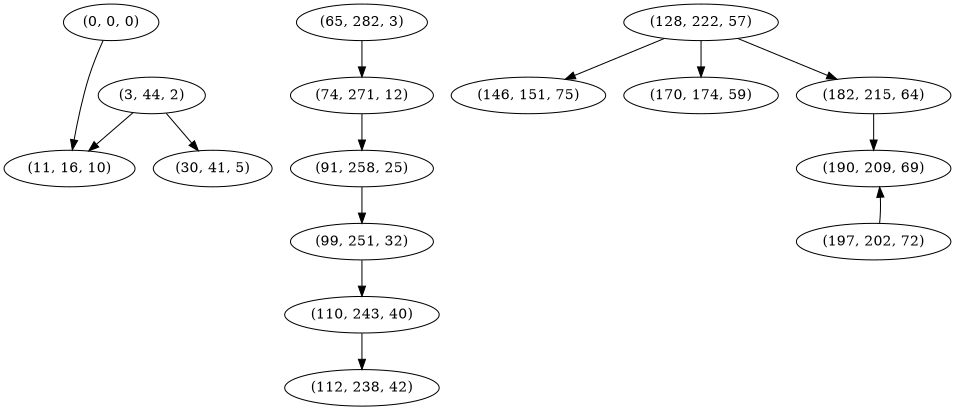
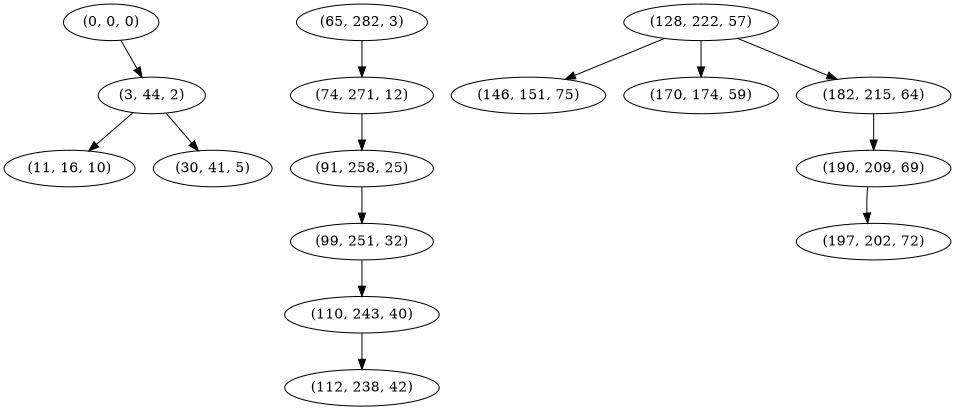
  digraph {
    "(0, 0, 0)"
    "(3, 44, 2)"
    "(11, 16, 10)"
    "(30, 41, 5)"
    "(65, 282, 3)"
    "(74, 271, 12)"
    "(91, 258, 25)"
    "(99, 251, 32)"
    "(110, 243, 40)"
    "(112, 238, 42)"
    "(128, 222, 57)"
    "(146, 151, 75)"
    "(170, 174, 59)"
    "(182, 215, 64)"
    "(190, 209, 69)"
    "(197, 202, 72)"
-   "(0, 0, 0)" -> "(11, 16, 10)"
+   "(0, 0, 0)" -> "(3, 44, 2)"
    "(3, 44, 2)" -> "(11, 16, 10)"
    "(3, 44, 2)" -> "(30, 41, 5)"
    "(65, 282, 3)" -> "(74, 271, 12)"
    "(74, 271, 12)" -> "(91, 258, 25)"
    "(91, 258, 25)" -> "(99, 251, 32)"
    "(99, 251, 32)" -> "(110, 243, 40)"
    "(110, 243, 40)" -> "(112, 238, 42)"
    "(128, 222, 57)" -> "(146, 151, 75)"
    "(128, 222, 57)" -> "(170, 174, 59)"
    "(128, 222, 57)" -> "(182, 215, 64)"
    "(182, 215, 64)" -> "(190, 209, 69)"
-   "(197, 202, 72)" -> "(190, 209, 69)"
+   "(190, 209, 69)" -> "(197, 202, 72)"
  }
